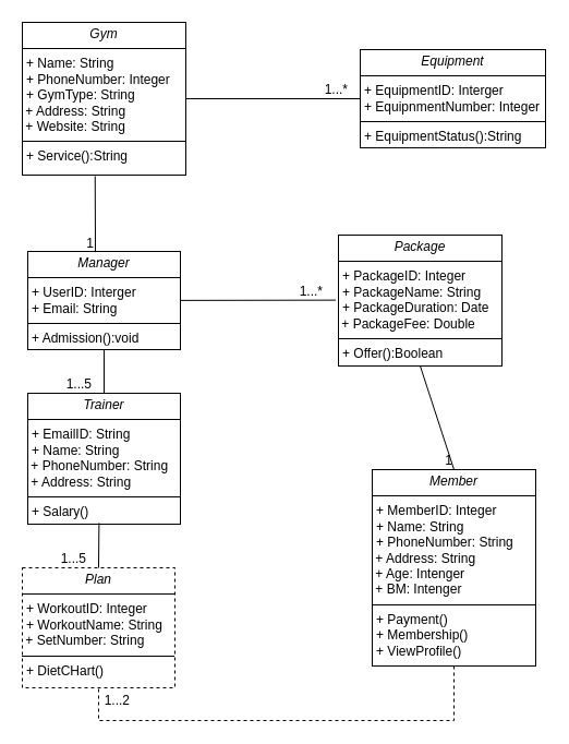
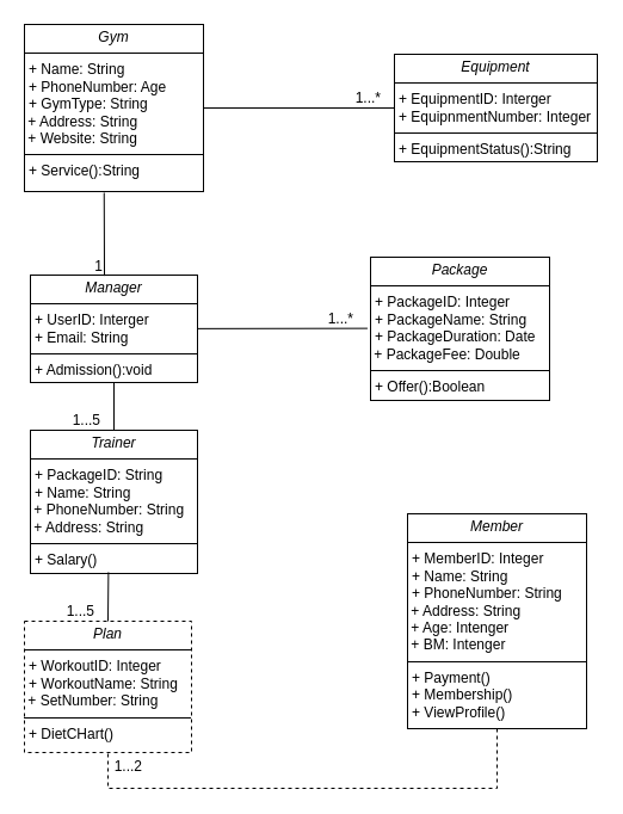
  <mxCell id="0" />
  <mxCell id="1" parent="0" />
- <mxCell id="2" value="&lt;p style=&quot;margin:0px;margin-top:4px;text-align:center;&quot;&gt;&lt;i&gt;Gym&lt;/i&gt;&lt;/p&gt;&lt;hr size=&quot;1&quot; style=&quot;border-style:solid;&quot;&gt;&lt;p style=&quot;margin:0px;margin-left:4px;&quot;&gt;+ Name: String&lt;br&gt;+ PhoneNumber: Integer&lt;/p&gt;&lt;p style=&quot;margin:0px;margin-left:4px;&quot;&gt;+ GymType: String&lt;/p&gt;&lt;div&gt;&amp;nbsp;+ Address: String&lt;/div&gt;&lt;div&gt;&amp;nbsp;+ Website: String&lt;/div&gt;&lt;hr size=&quot;1&quot; style=&quot;border-style:solid;&quot;&gt;&lt;p style=&quot;margin:0px;margin-left:4px;&quot;&gt;+ Service():String&lt;br&gt;&lt;/p&gt;" style="verticalAlign=top;align=left;overflow=fill;html=1;whiteSpace=wrap;" vertex="1" parent="1"><mxGeometry x="20" y="20" width="150" height="140" as="geometry" /></mxCell>
+ <mxCell id="2" value="&lt;p style=&quot;margin:0px;margin-top:4px;text-align:center;&quot;&gt;&lt;i&gt;Gym&lt;/i&gt;&lt;/p&gt;&lt;hr size=&quot;1&quot; style=&quot;border-style:solid;&quot;&gt;&lt;p style=&quot;margin:0px;margin-left:4px;&quot;&gt;+ Name: String&lt;br&gt;+ PhoneNumber: Age&lt;/p&gt;&lt;p style=&quot;margin:0px;margin-left:4px;&quot;&gt;+ GymType: String&lt;/p&gt;&lt;div&gt;&amp;nbsp;+ Address: String&lt;/div&gt;&lt;div&gt;&amp;nbsp;+ Website: String&lt;/div&gt;&lt;hr size=&quot;1&quot; style=&quot;border-style:solid;&quot;&gt;&lt;p style=&quot;margin:0px;margin-left:4px;&quot;&gt;+ Service():String&lt;br&gt;&lt;/p&gt;" style="verticalAlign=top;align=left;overflow=fill;html=1;whiteSpace=wrap;" vertex="1" parent="1"><mxGeometry x="20" y="20" width="150" height="140" as="geometry" /></mxCell>
  <mxCell id="3" value="&lt;p style=&quot;margin:0px;margin-top:4px;text-align:center;&quot;&gt;&lt;i&gt;Equipment&lt;/i&gt;&lt;/p&gt;&lt;hr size=&quot;1&quot; style=&quot;border-style:solid;&quot;&gt;&lt;p style=&quot;margin:0px;margin-left:4px;&quot;&gt;+ EquipmentID: Interger&lt;br&gt;+ EquipnmentNumber: Integer&lt;/p&gt;&lt;hr size=&quot;1&quot; style=&quot;border-style:solid;&quot;&gt;&lt;p style=&quot;margin:0px;margin-left:4px;&quot;&gt;+ EquipmentStatus():String&lt;br&gt;&lt;/p&gt;" style="verticalAlign=top;align=left;overflow=fill;html=1;whiteSpace=wrap;" vertex="1" parent="1"><mxGeometry x="330" y="45" width="170" height="90" as="geometry" /></mxCell>
  <mxCell id="4" value="" style="endArrow=none;html=1;rounded=0;" edge="1" parent="1" source="2"><mxGeometry relative="1" as="geometry"><mxPoint x="170" y="90" as="sourcePoint" /><mxPoint x="330" y="90" as="targetPoint" /></mxGeometry></mxCell>
  <mxCell id="5" value="1...*" style="resizable=0;html=1;whiteSpace=wrap;align=right;verticalAlign=bottom;" connectable="0" vertex="1" parent="4"><mxGeometry x="1" relative="1" as="geometry"><mxPoint x="-10" as="offset" /></mxGeometry></mxCell>
  <mxCell id="6" value="&lt;p style=&quot;margin:0px;margin-top:4px;text-align:center;&quot;&gt;&lt;i&gt;Manager&lt;/i&gt;&lt;/p&gt;&lt;hr size=&quot;1&quot; style=&quot;border-style:solid;&quot;&gt;&lt;p style=&quot;margin:0px;margin-left:4px;&quot;&gt;+ UserID: Interger&lt;br&gt;+ Email: String&lt;/p&gt;&lt;hr size=&quot;1&quot; style=&quot;border-style:solid;&quot;&gt;&lt;p style=&quot;margin:0px;margin-left:4px;&quot;&gt;+ Admission():void&lt;br&gt;&lt;/p&gt;" style="verticalAlign=top;align=left;overflow=fill;html=1;whiteSpace=wrap;" vertex="1" parent="1"><mxGeometry x="25" y="230" width="140" height="90" as="geometry" /></mxCell>
  <mxCell id="7" value="" style="endArrow=none;html=1;rounded=0;exitX=0.445;exitY=1.007;exitDx=0;exitDy=0;exitPerimeter=0;entryX=0.443;entryY=0.007;entryDx=0;entryDy=0;entryPerimeter=0;" edge="1" parent="1" source="2" target="6"><mxGeometry relative="1" as="geometry"><mxPoint x="140" y="360" as="sourcePoint" /><mxPoint x="300" y="360" as="targetPoint" /></mxGeometry></mxCell>
  <mxCell id="8" value="1" style="resizable=0;html=1;whiteSpace=wrap;align=right;verticalAlign=bottom;" connectable="0" vertex="1" parent="7"><mxGeometry x="1" relative="1" as="geometry" /></mxCell>
  <mxCell id="9" value="&lt;p style=&quot;margin:0px;margin-top:4px;text-align:center;&quot;&gt;&lt;i&gt;Package&lt;/i&gt;&lt;/p&gt;&lt;hr size=&quot;1&quot; style=&quot;border-style:solid;&quot;&gt;&lt;p style=&quot;margin:0px;margin-left:4px;&quot;&gt;+ PackageID: Integer&lt;br&gt;+ PackageName: String&lt;/p&gt;&lt;p style=&quot;margin:0px;margin-left:4px;&quot;&gt;+ PackageDuration: Date&lt;/p&gt;&lt;div&gt;&amp;nbsp;+ PackageFee: Double&lt;/div&gt;&lt;hr size=&quot;1&quot; style=&quot;border-style:solid;&quot;&gt;&lt;p style=&quot;margin:0px;margin-left:4px;&quot;&gt;+ Offer():Boolean&lt;br&gt;&lt;/p&gt;" style="verticalAlign=top;align=left;overflow=fill;html=1;whiteSpace=wrap;" vertex="1" parent="1"><mxGeometry x="310" y="215" width="150" height="120" as="geometry" /></mxCell>
  <mxCell id="10" value="" style="endArrow=none;html=1;rounded=0;entryX=-0.017;entryY=0.497;entryDx=0;entryDy=0;entryPerimeter=0;" edge="1" parent="1" source="6" target="9"><mxGeometry relative="1" as="geometry"><mxPoint x="180" y="274.83" as="sourcePoint" /><mxPoint x="340" y="274.83" as="targetPoint" /></mxGeometry></mxCell>
  <mxCell id="11" value="1...*" style="resizable=0;html=1;whiteSpace=wrap;align=right;verticalAlign=bottom;" connectable="0" vertex="1" parent="10"><mxGeometry x="1" relative="1" as="geometry"><mxPoint x="-10" as="offset" /></mxGeometry></mxCell>
  <mxCell id="12" value="&lt;p style=&quot;margin:0px;margin-top:4px;text-align:center;&quot;&gt;&lt;i&gt;Member&lt;/i&gt;&lt;/p&gt;&lt;hr size=&quot;1&quot; style=&quot;border-style:solid;&quot;&gt;&lt;p style=&quot;margin:0px;margin-left:4px;&quot;&gt;+ MemberID: Integer&lt;br&gt;+ Name: String&lt;/p&gt;&lt;p style=&quot;margin:0px;margin-left:4px;&quot;&gt;+ PhoneNumber: String&lt;/p&gt;&lt;div&gt;&amp;nbsp;+ Address: String&lt;/div&gt;&lt;div&gt;&amp;nbsp;&lt;span style=&quot;background-color: transparent; color: light-dark(rgb(0, 0, 0), rgb(255, 255, 255));&quot;&gt;+ Age: Intenger&lt;/span&gt;&lt;/div&gt;&lt;div&gt;&lt;span style=&quot;background-color: transparent; color: light-dark(rgb(0, 0, 0), rgb(255, 255, 255));&quot;&gt;&amp;nbsp;&lt;/span&gt;&lt;span style=&quot;background-color: transparent; color: light-dark(rgb(0, 0, 0), rgb(255, 255, 255));&quot;&gt;+ BM: Intenger&lt;/span&gt;&lt;/div&gt;&lt;hr size=&quot;1&quot; style=&quot;border-style:solid;&quot;&gt;&lt;p style=&quot;margin:0px;margin-left:4px;&quot;&gt;+ Payment()&lt;br&gt;&lt;/p&gt;&lt;p style=&quot;margin:0px;margin-left:4px;&quot;&gt;+ Membership()&lt;/p&gt;&lt;p style=&quot;margin:0px;margin-left:4px;&quot;&gt;+ ViewProfile()&lt;/p&gt;" style="verticalAlign=top;align=left;overflow=fill;html=1;whiteSpace=wrap;" vertex="1" parent="1"><mxGeometry x="341" y="430" width="150" height="180" as="geometry" /></mxCell>
- <mxCell id="13" value="" style="endArrow=none;html=1;rounded=0;exitX=0.5;exitY=1;exitDx=0;exitDy=0;entryX=0.5;entryY=0;entryDx=0;entryDy=0;" edge="1" parent="1" source="9" target="12"><mxGeometry relative="1" as="geometry"><mxPoint x="520" y="420" as="sourcePoint" /><mxPoint x="680" y="420" as="targetPoint" /></mxGeometry></mxCell>
- <mxCell id="14" value="1" style="resizable=0;html=1;whiteSpace=wrap;align=right;verticalAlign=bottom;" connectable="0" vertex="1" parent="13"><mxGeometry x="1" relative="1" as="geometry" /></mxCell>
- <mxCell id="15" value="&lt;p style=&quot;margin:0px;margin-top:4px;text-align:center;&quot;&gt;&lt;i&gt;Trainer&lt;/i&gt;&lt;/p&gt;&lt;hr size=&quot;1&quot; style=&quot;border-style:solid;&quot;&gt;&lt;p style=&quot;margin:0px;margin-left:4px;&quot;&gt;+ EmailID: String&lt;br&gt;+ Name: String&lt;/p&gt;&amp;nbsp;+ PhoneNumber: String&lt;br&gt;&amp;nbsp;+ Address: String&lt;hr size=&quot;1&quot; style=&quot;border-style:solid;&quot;&gt;&lt;p style=&quot;margin:0px;margin-left:4px;&quot;&gt;+ Salary()&lt;br&gt;&lt;/p&gt;" style="verticalAlign=top;align=left;overflow=fill;html=1;whiteSpace=wrap;" vertex="1" parent="1"><mxGeometry x="25" y="360" width="140" height="120" as="geometry" /></mxCell>
+ <mxCell id="15" value="&lt;p style=&quot;margin:0px;margin-top:4px;text-align:center;&quot;&gt;&lt;i&gt;Trainer&lt;/i&gt;&lt;/p&gt;&lt;hr size=&quot;1&quot; style=&quot;border-style:solid;&quot;&gt;&lt;p style=&quot;margin:0px;margin-left:4px;&quot;&gt;+ PackageID: String&lt;br&gt;+ Name: String&lt;/p&gt;&amp;nbsp;+ PhoneNumber: String&lt;br&gt;&amp;nbsp;+ Address: String&lt;hr size=&quot;1&quot; style=&quot;border-style:solid;&quot;&gt;&lt;p style=&quot;margin:0px;margin-left:4px;&quot;&gt;+ Salary()&lt;br&gt;&lt;/p&gt;" style="verticalAlign=top;align=left;overflow=fill;html=1;whiteSpace=wrap;" vertex="1" parent="1"><mxGeometry x="25" y="360" width="140" height="120" as="geometry" /></mxCell>
  <mxCell id="16" value="" style="endArrow=none;html=1;rounded=0;exitX=0.5;exitY=1;exitDx=0;exitDy=0;entryX=0.5;entryY=0;entryDx=0;entryDy=0;" edge="1" parent="1" source="6" target="15"><mxGeometry relative="1" as="geometry"><mxPoint x="150" y="335" as="sourcePoint" /><mxPoint x="85" y="370" as="targetPoint" /></mxGeometry></mxCell>
  <mxCell id="17" value="1...5" style="resizable=0;html=1;whiteSpace=wrap;align=right;verticalAlign=bottom;" connectable="0" vertex="1" parent="16"><mxGeometry x="1" relative="1" as="geometry"><mxPoint x="-10" as="offset" /></mxGeometry></mxCell>
  <mxCell id="18" value="&lt;p style=&quot;margin:0px;margin-top:4px;text-align:center;&quot;&gt;&lt;i&gt;Plan&lt;/i&gt;&lt;/p&gt;&lt;hr size=&quot;1&quot; style=&quot;border-style:solid;&quot;&gt;&lt;p style=&quot;margin:0px;margin-left:4px;&quot;&gt;+ WorkoutID: Integer&lt;br&gt;+ WorkoutName: String&lt;/p&gt;&amp;nbsp;+ SetNumber: String&lt;br&gt;&lt;hr size=&quot;1&quot; style=&quot;border-style:solid;&quot;&gt;&lt;p style=&quot;margin:0px;margin-left:4px;&quot;&gt;+ DietCHart()&lt;br&gt;&lt;/p&gt;" style="verticalAlign=top;align=left;overflow=fill;html=1;whiteSpace=wrap;dashed=1;" vertex="1" parent="1"><mxGeometry x="20" y="520" width="140" height="110" as="geometry" /></mxCell>
  <mxCell id="19" value="" style="endArrow=none;html=1;rounded=0;exitX=0.467;exitY=0.991;exitDx=0;exitDy=0;exitPerimeter=0;entryX=0.5;entryY=0;entryDx=0;entryDy=0;" edge="1" parent="1" source="15" target="18"><mxGeometry relative="1" as="geometry"><mxPoint x="94.7" y="500" as="sourcePoint" /><mxPoint x="100" y="510" as="targetPoint" /></mxGeometry></mxCell>
  <mxCell id="20" value="1...5" style="resizable=0;html=1;whiteSpace=wrap;align=right;verticalAlign=bottom;" connectable="0" vertex="1" parent="19"><mxGeometry x="1" relative="1" as="geometry"><mxPoint x="-10" as="offset" /></mxGeometry></mxCell>
  <mxCell id="21" value="" style="endArrow=none;html=1;rounded=0;exitX=0.5;exitY=1;exitDx=0;exitDy=0;entryX=0.5;entryY=1;entryDx=0;entryDy=0;dashed=1;" edge="1" parent="1" source="12" target="18"><mxGeometry relative="1" as="geometry"><mxPoint x="394" y="640" as="sourcePoint" /><mxPoint x="394" y="681" as="targetPoint" /><Array as="points"><mxPoint x="416" y="660" /><mxPoint x="90" y="660" /></Array></mxGeometry></mxCell>
  <mxCell id="22" value="1...2" style="resizable=0;html=1;whiteSpace=wrap;align=right;verticalAlign=bottom;" connectable="0" vertex="1" parent="21"><mxGeometry x="1" relative="1" as="geometry"><mxPoint x="30" y="20" as="offset" /></mxGeometry></mxCell>
